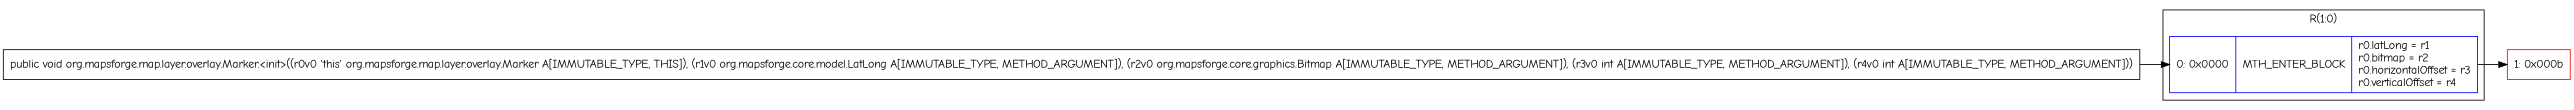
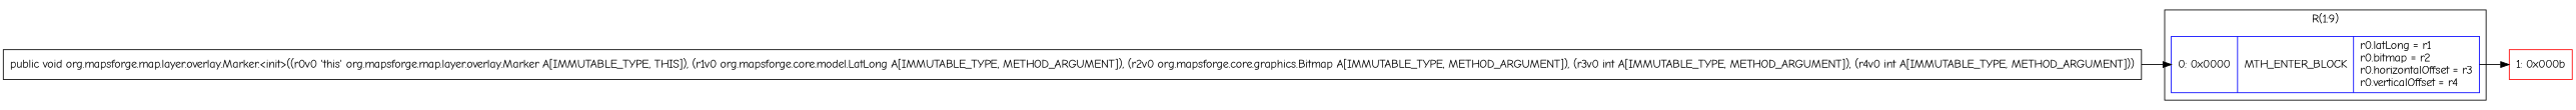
  digraph {
    rankdir=LR
    fontname="Comic Neue"
    node [shape=record fontname="Comic Neue"]
    edge [fontname="Comic Neue"]
    n1 [color=blue label="{0\:\ 0x0000|MTH_ENTER_BLOCK\l|r0.latLong = r1\lr0.bitmap = r2\lr0.horizontalOffset = r3\lr0.verticalOffset = r4\l}"]
    n2 [color=red label="{1\:\ 0x000b}"]
    n3 [label="{public void org.mapsforge.map.layer.overlay.Marker.\<init\>((r0v0 'this' org.mapsforge.map.layer.overlay.Marker A[IMMUTABLE_TYPE, THIS]), (r1v0 org.mapsforge.core.model.LatLong A[IMMUTABLE_TYPE, METHOD_ARGUMENT]), (r2v0 org.mapsforge.core.graphics.Bitmap A[IMMUTABLE_TYPE, METHOD_ARGUMENT]), (r3v0 int A[IMMUTABLE_TYPE, METHOD_ARGUMENT]), (r4v0 int A[IMMUTABLE_TYPE, METHOD_ARGUMENT])) }"]
    subgraph cluster_1 {
-     label="R(1:0)"
+     label="R(1:9)"
      n1
    }
    n1 -> n2
    n3 -> n1
  }
